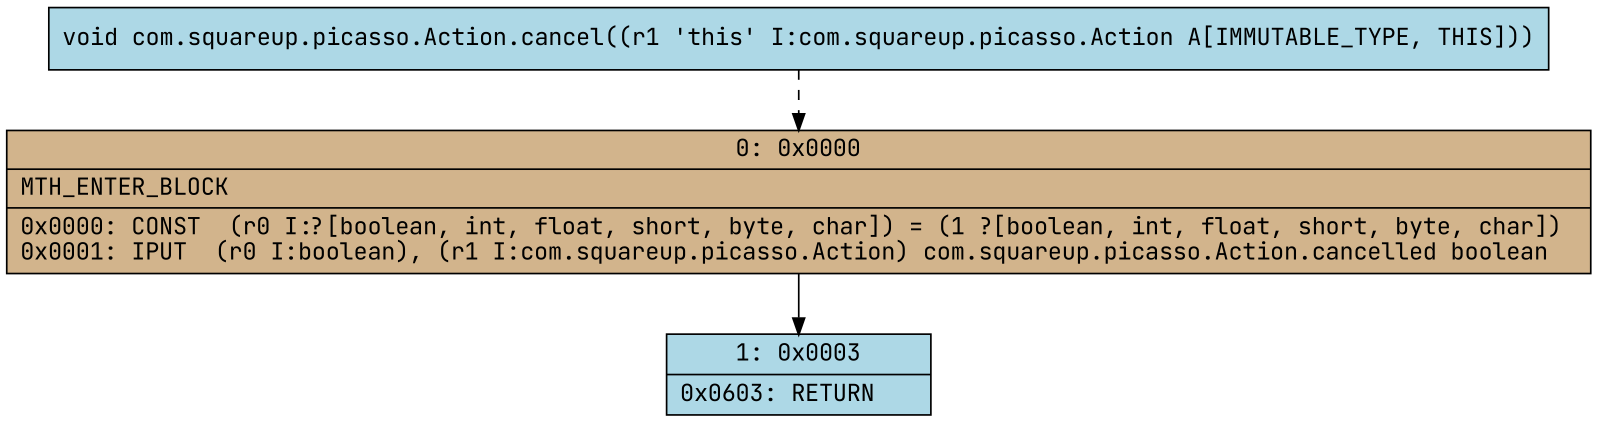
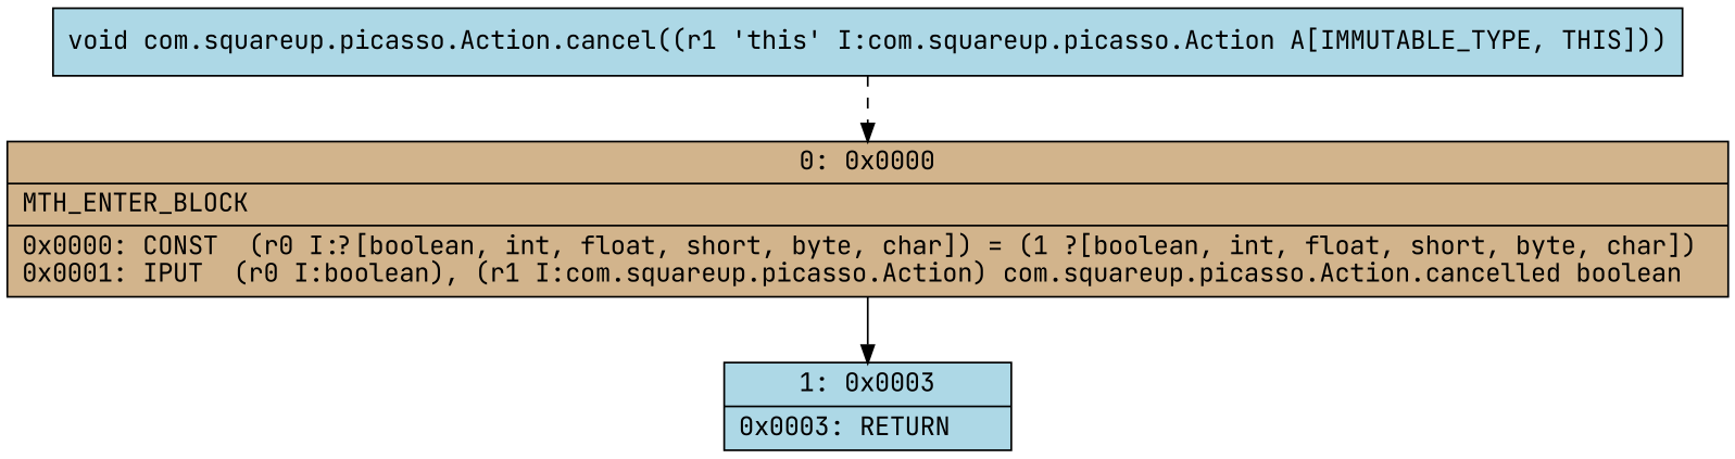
  digraph {
    fontname="JetBrains Mono"
    node [shape=record style=filled fillcolor=lightblue fontname="JetBrains Mono"]
    edge [fontname="JetBrains Mono"]
    n1 [label="{0\:\ 0x0000|MTH_ENTER_BLOCK\l|0x0000: CONST  (r0 I:?[boolean, int, float, short, byte, char]) = (1 ?[boolean, int, float, short, byte, char]) \l0x0001: IPUT  (r0 I:boolean), (r1 I:com.squareup.picasso.Action) com.squareup.picasso.Action.cancelled boolean \l}" fillcolor=tan]
-   n2 [label="{1\:\ 0x0003|0x0603: RETURN   \l}"]
+   n2 [label="{1\:\ 0x0003|0x0003: RETURN   \l}"]
    n3 [label="{void com.squareup.picasso.Action.cancel((r1 'this' I:com.squareup.picasso.Action A[IMMUTABLE_TYPE, THIS])) }"]
    n1 -> n2 [style=solid]
    n3 -> n1 [style=dashed]
  }
